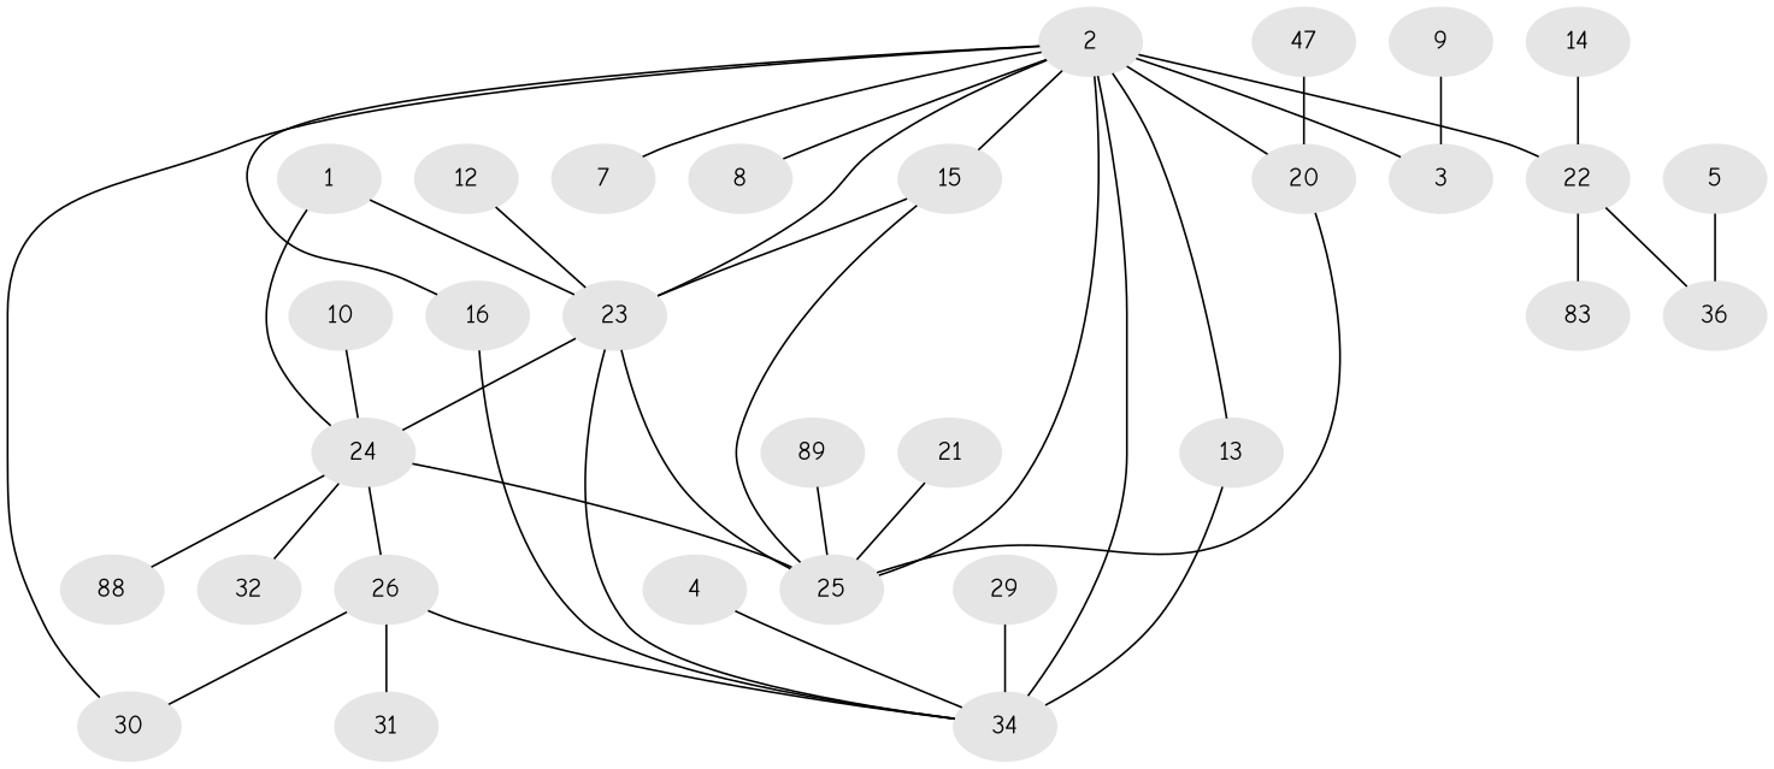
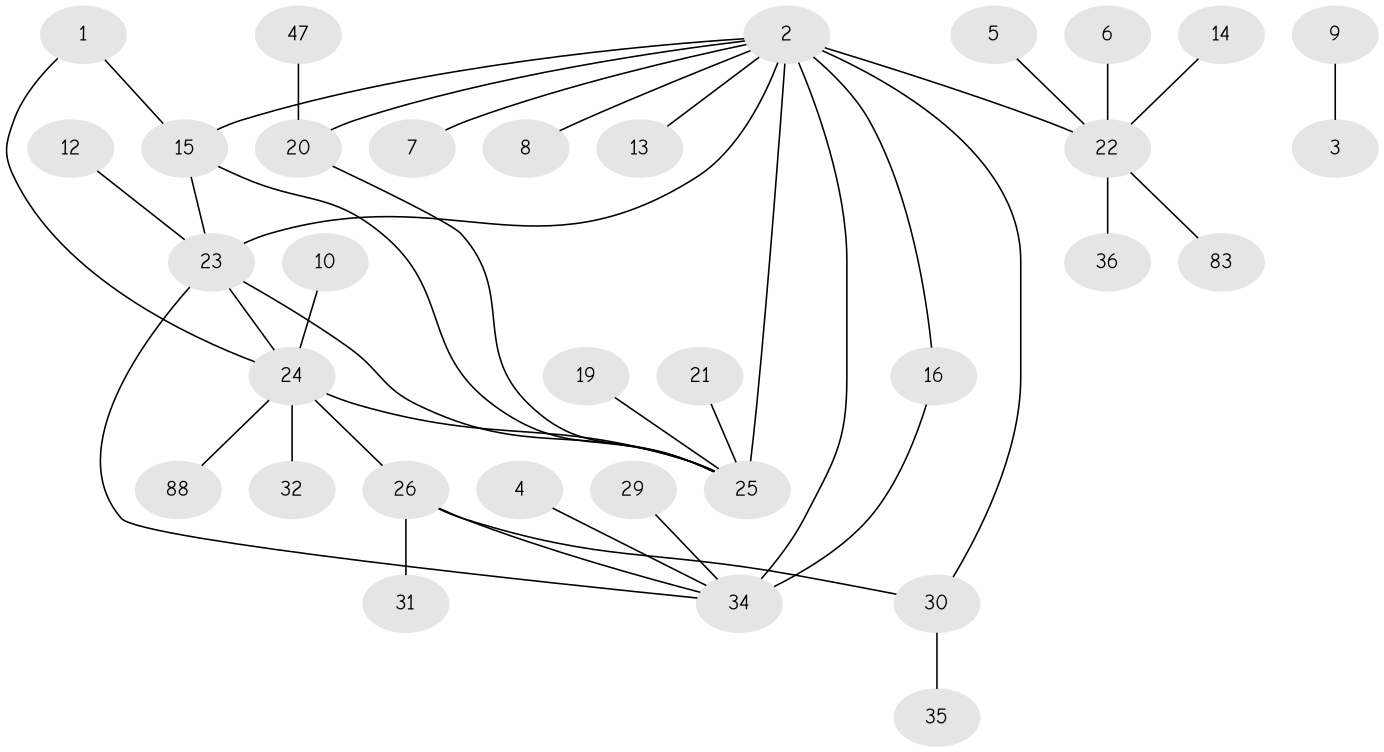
  graph {
    fontname="Comic Neue"
    node [color=gray90 fontname="Comic Neue" style=filled]
    edge [fontname="Comic Neue" weight=1.0]
    1
    23
    24
    25
    34
    26
    n7 [label=88]
    32
    2
    3
    7
    8
    13
    15
    16
    20
    22
    30
    n19 [label=83]
    36
+   35
    4
    5
+   6
    9
    10
    12
    14
    n29 [label=47]
-   19 [label=89]
+   19
    21
    31
    29
-   1 -- 23
+   1 -- 15
    1 -- 24
    23 -- 24
    23 -- 25
    23 -- 34
    24 -- 25
    24 -- 26 [weight=2.0]
    24 -- n7
    24 -- 32
    26 -- 34
    26 -- 30
    26 -- 31
    2 -- 23 [weight=2.0]
    2 -- 25
    2 -- 34 [weight=3.0]
-   2 -- 3
    2 -- 7
    2 -- 8
    2 -- 13
    2 -- 15
    2 -- 16
    2 -- 20
    2 -- 22 [weight=2.0]
    2 -- 30
-   13 -- 34
    15 -- 23
    15 -- 25
    16 -- 34
    20 -- 25
    22 -- n19
    22 -- 36
+   30 -- 35
    4 -- 34
-   5 -- 36
+   5 -- 22
+   6 -- 22
    9 -- 3
    10 -- 24
    12 -- 23
    14 -- 22
    n29 -- 20
    19 -- 25
    21 -- 25
    29 -- 34
  }
